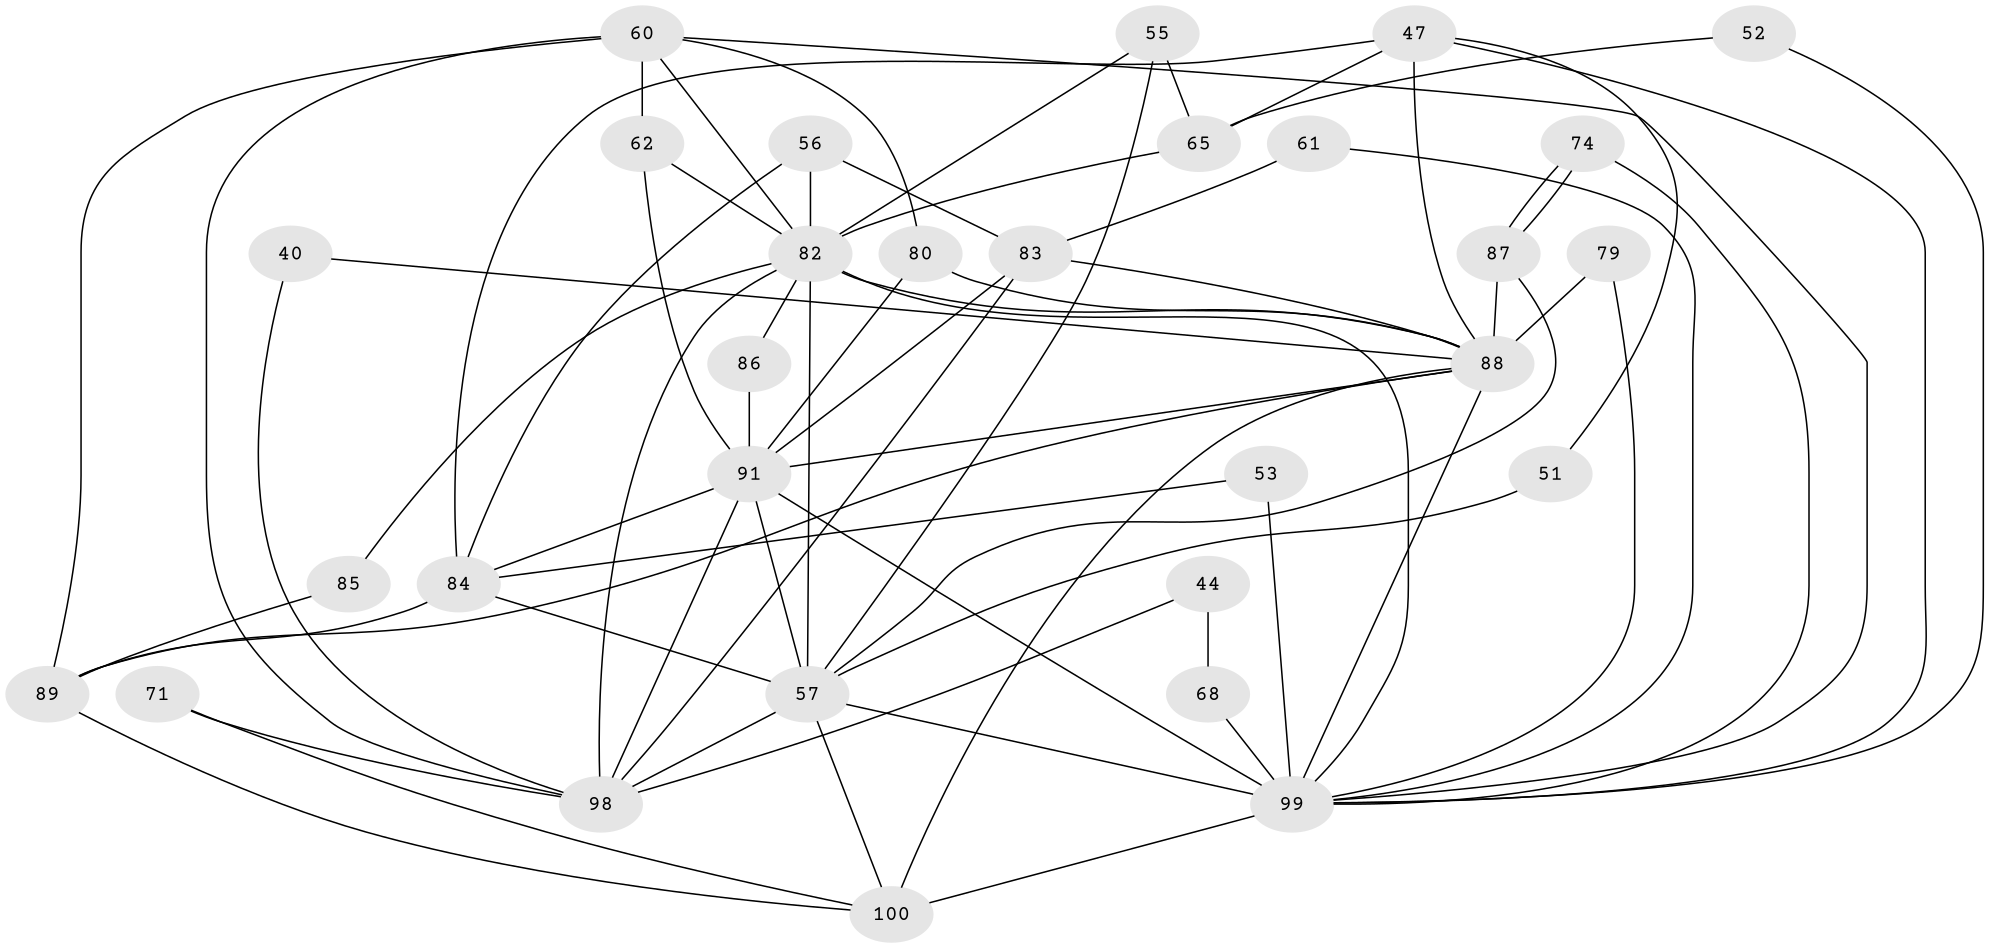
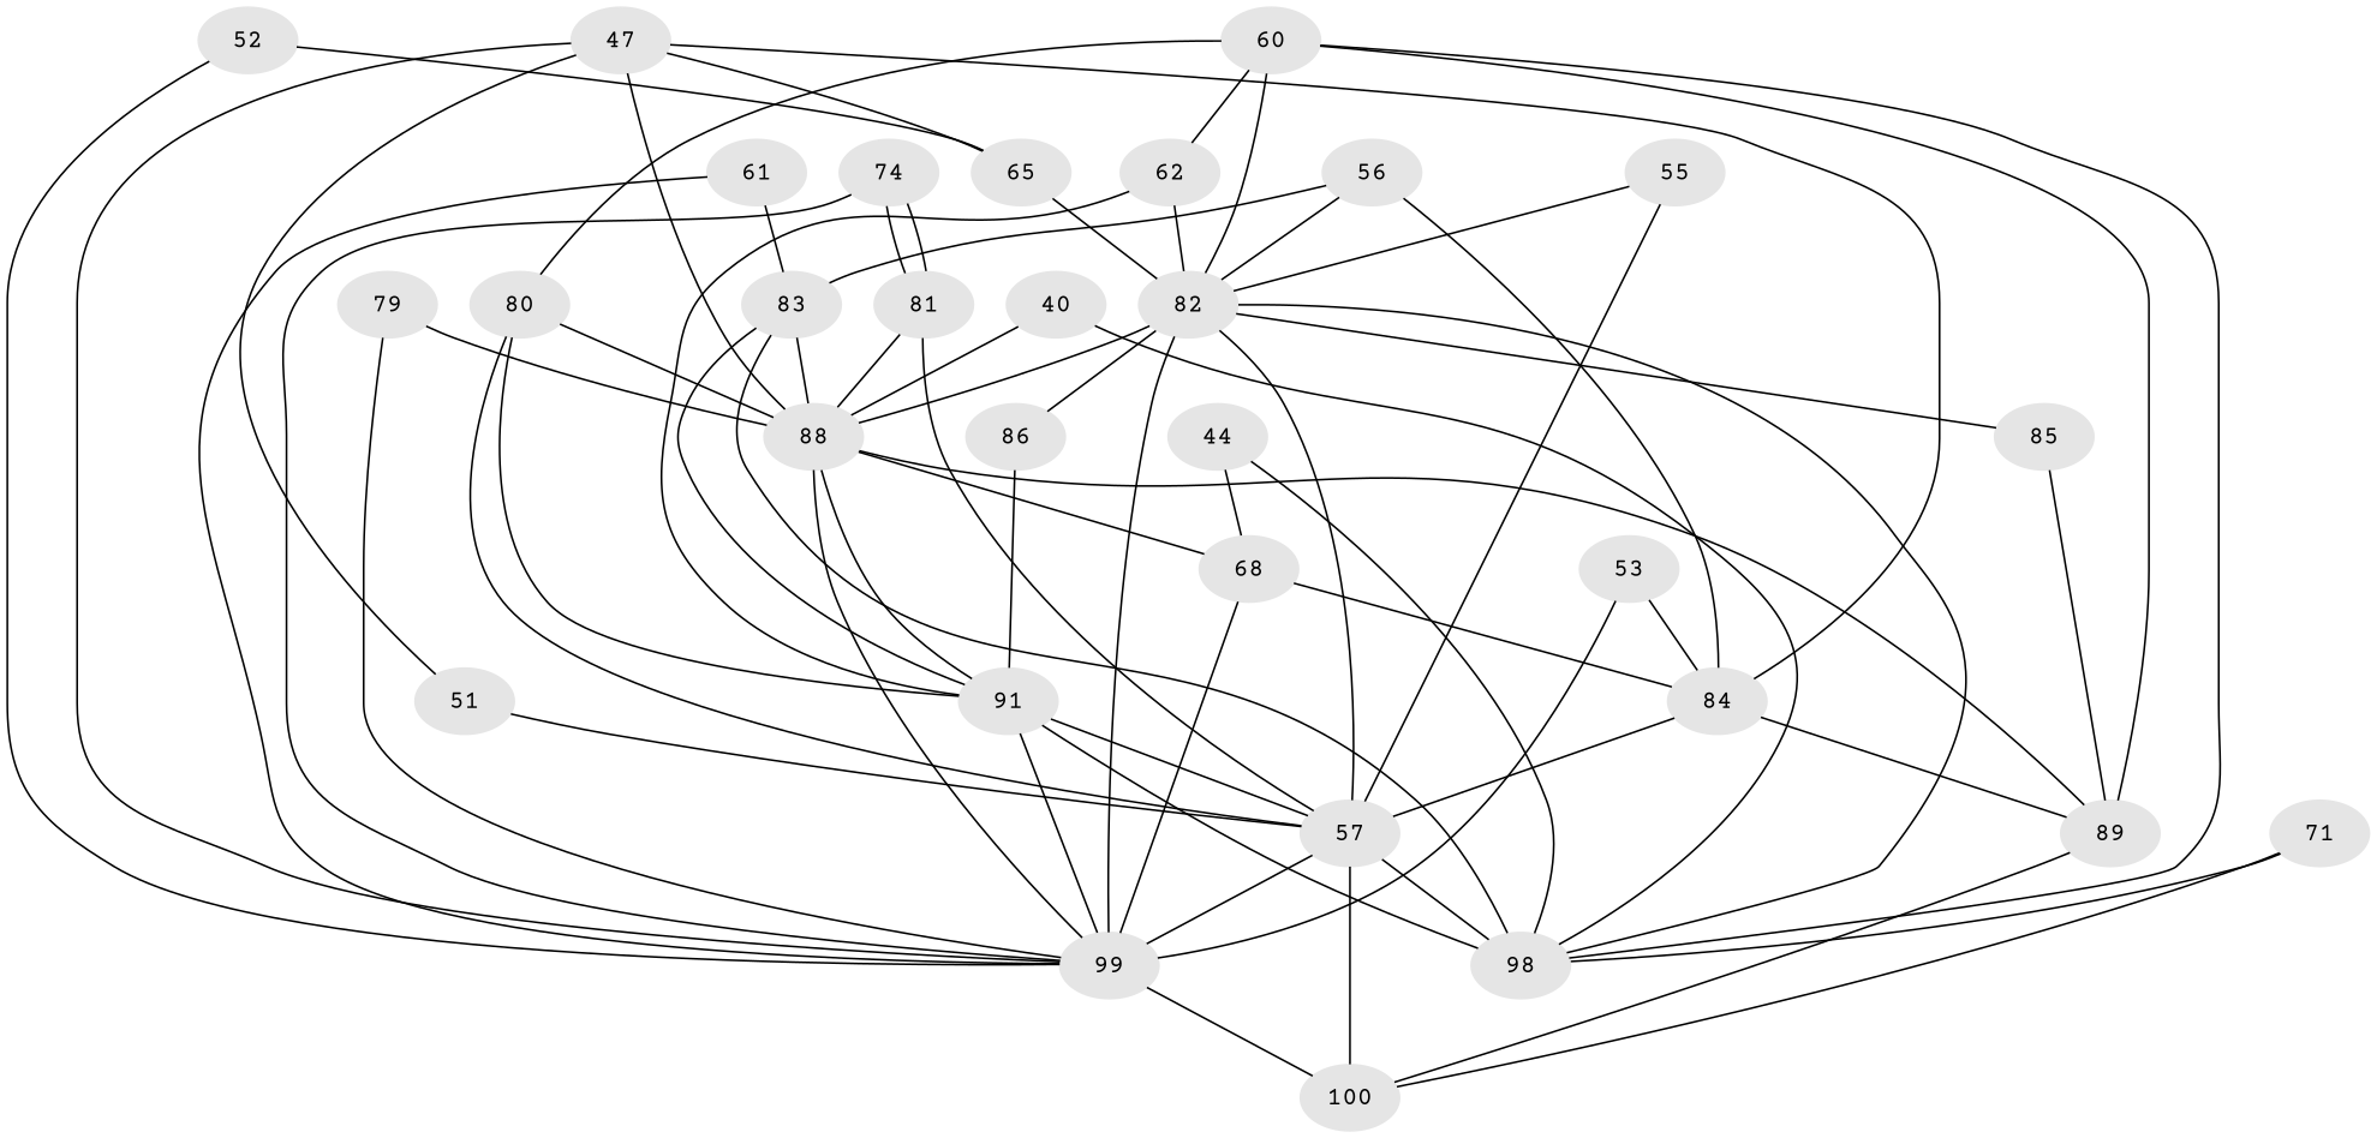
  graph {
    fontname="Courier Prime"
    node [color=gray90 fontname="Courier Prime" style=filled]
    edge [fontname="Courier Prime"]
    88 [super="+10+81"]
    99 [super="+70+92+17+93"]
    89 [super="+64"]
    91 [super="+72+90"]
    100 [super="+16+39+78"]
    40
    98 [super="+4+35+67"]
    68 [super="+45"]
    84 [super="+11+41"]
    44
    47
    51
    65
    n14 [label=57 super="+18+94+96"]
    82 [super="+20+57+75"]
    52
    53
    55 [super="+46+21"]
    60 [super="+1+3+22"]
    62 [super="+28"]
    80 [super="+38"]
    85 [super="+43"]
    86
    56
    83 [super="+14"]
    61 [super="+37"]
    71
    74
-   87
+   87 [label=81]
    79
    88 -- 99
    88 -- 89
    88 -- 91
-   88 -- 100 [weight=2]
+   88 -- 68 [weight=2]
    99 -- 100 [weight=4]
    89 -- 100 [weight=2]
    91 -- 99 [weight=7]
    91 -- 98 [weight=3]
    91 -- n14 [weight=3]
    40 -- 88
    40 -- 98
    68 -- 99 [weight=4]
-   91 -- 84
+   68 -- 84
    84 -- 89
    84 -- n14 [weight=2]
    44 -- 98
    44 -- 68
    47 -- 88 [weight=2]
    47 -- 99
    47 -- 84
    47 -- 51
    47 -- 65
    51 -- n14
    65 -- 82
    n14 -- 99
    n14 -- 100 [weight=2]
    n14 -- 98 [weight=3]
    82 -- 88 [weight=2]
    82 -- 99 [weight=8]
    82 -- 98 [weight=2]
    82 -- n14 [weight=5]
    82 -- 85 [weight=2]
    82 -- 86 [weight=2]
    52 -- 99
    52 -- 65
    53 -- 99 [weight=2]
    53 -- 84
-   55 -- 65 [weight=2]
    55 -- n14
    55 -- 82
-   60 -- 99
    60 -- 89
    60 -- 98 [weight=2]
    60 -- 82
    60 -- 62 [weight=2]
    60 -- 80
    62 -- 91
    62 -- 82 [weight=2]
    80 -- 88
    80 -- 91
+   80 -- n14 [weight=2]
    85 -- 89 [weight=2]
    86 -- 91 [weight=2]
    56 -- 84 [weight=2]
    56 -- 82 [weight=2]
    56 -- 83 [weight=2]
    83 -- 88
    83 -- 91
    83 -- 98 [weight=3]
    61 -- 99
    61 -- 83 [weight=2]
    71 -- 100
    71 -- 98
    74 -- 99 [weight=2]
    74 -- 87
    74 -- 87
    87 -- 88
    87 -- n14
    79 -- 88
    79 -- 99 [weight=2]
  }
